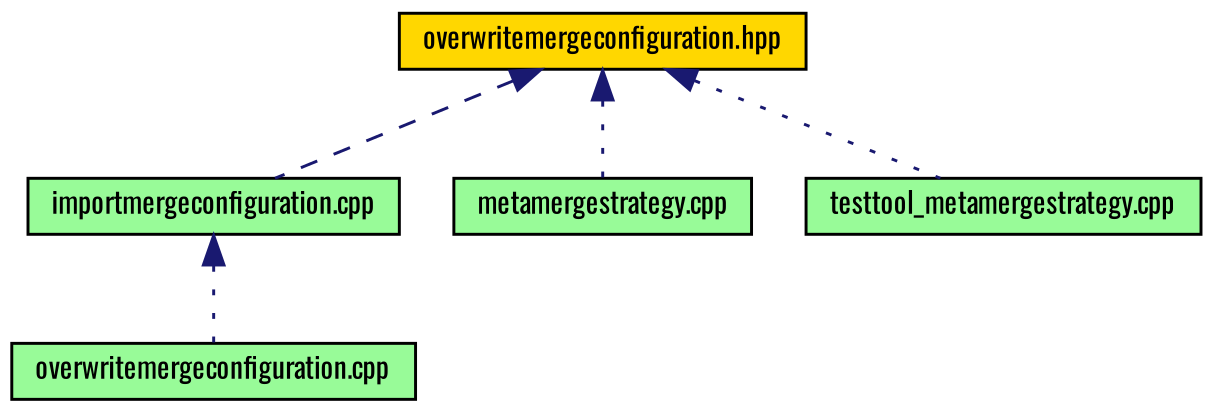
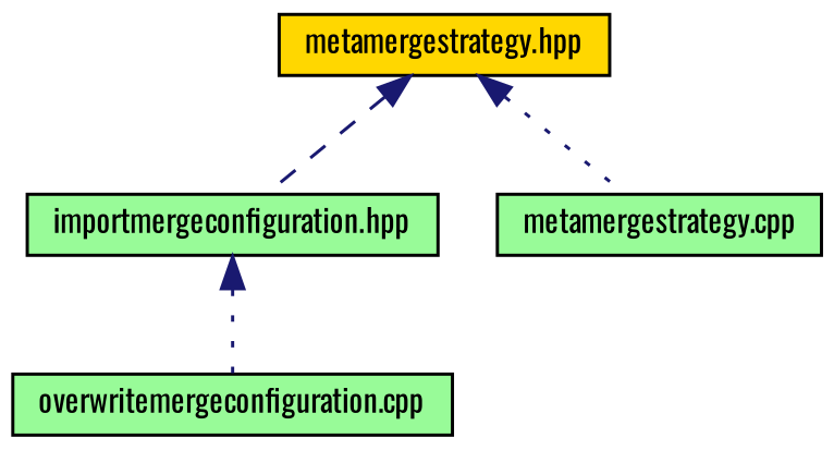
  digraph {
    fontname=Oswald
    node [color=black fillcolor=palegreen fontname=Oswald fontsize=10 shape=record style=filled]
    edge [color=midnightblue dir=back fontname=Oswald fontsize=10 labelfontname=Helvetica labelfontsize=10 style=dotted]
-   n1 [fillcolor=gold fontcolor=black height=0.2 label="overwritemergeconfiguration.hpp" width=0.4]
-   n2 [height=0.2 label="importmergeconfiguration.cpp" width=0.4]
+   n1 [fillcolor=gold fontcolor=black height=0.2 label="metamergestrategy.hpp" width=0.4]
+   n2 [height=0.2 label="importmergeconfiguration.hpp" width=0.4]
    n3 [height=0.2 label="metamergestrategy.cpp" width=0.4]
-   n4 [height=0.2 label="testtool_metamergestrategy.cpp" width=0.4]
    n5 [height=0.2 label="overwritemergeconfiguration.cpp" width=0.4]
    n1 -> n2 [style=dashed]
    n1 -> n3
-   n1 -> n4
    n2 -> n5
  }
